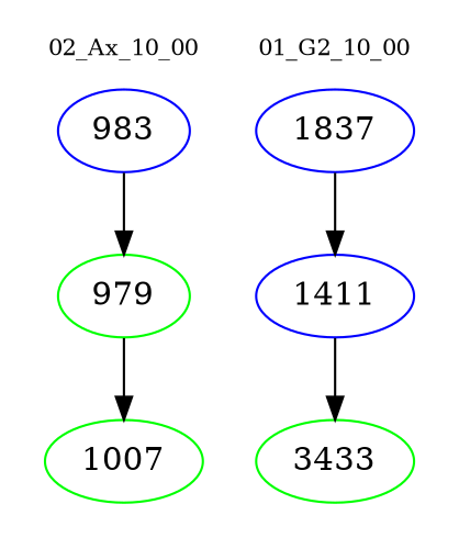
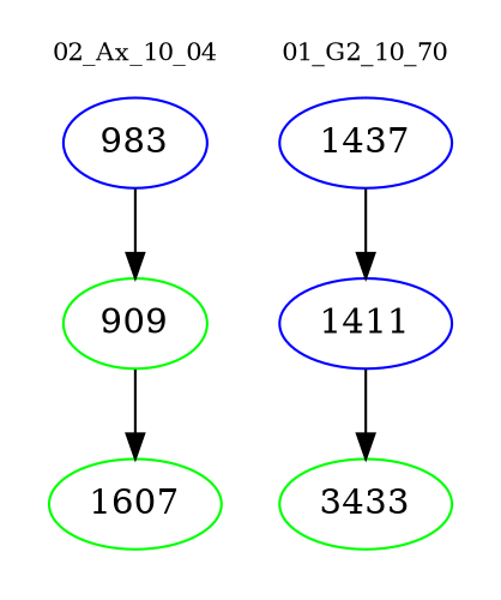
  digraph {
    node [color=blue]
    edge [color=black]
    n1 [label=983]
-   n2 [color=green label=979]
-   n3 [color=green label=1007]
-   n4 [label=1837]
+   n2 [color=green label=909]
+   n3 [color=green label=1607]
+   n4 [label=1437]
    n5 [label=1411]
    n6 [color=green label=3433]
    subgraph cluster_1 {
      color=white
      fontsize=10
-     label="02_Ax_10_00"
+     label="02_Ax_10_04"
      n1
      n2
      n3
    }
    subgraph cluster_2 {
      color=white
      fontsize=10
-     label="01_G2_10_00"
+     label="01_G2_10_70"
      n4
      n5
      n6
    }
    n1 -> n2
    n2 -> n3
    n4 -> n5
    n5 -> n6
  }
